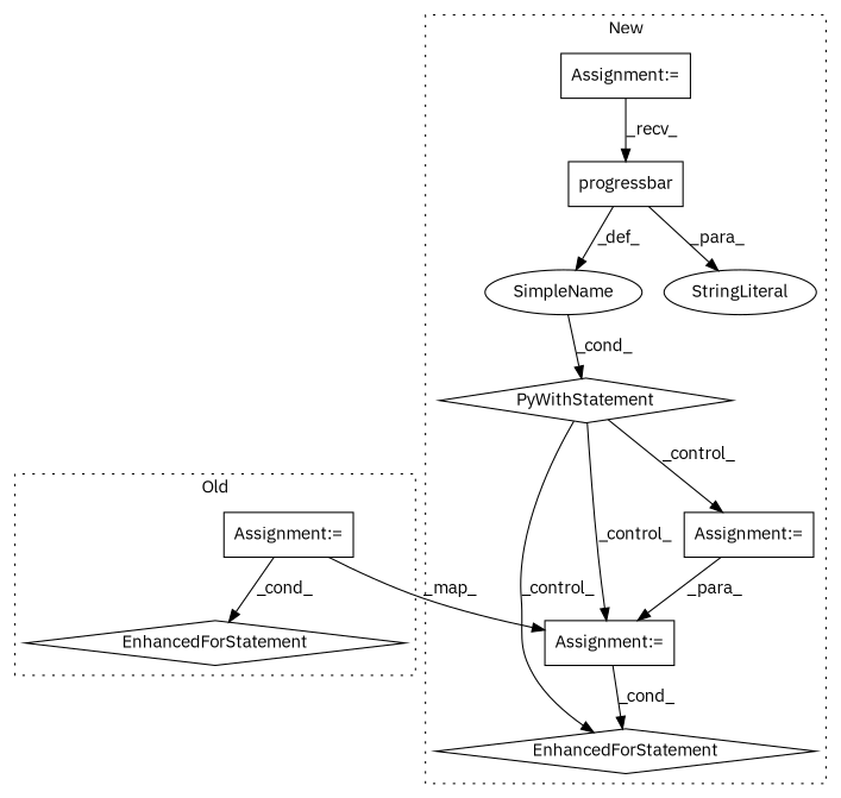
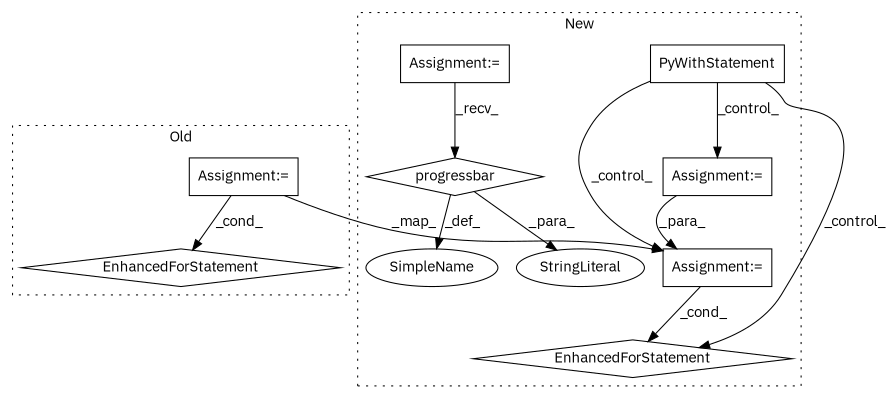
  digraph {
    fontname="IBM Plex Sans"
    node [a=7 fontname="IBM Plex Sans" l="53,2" s="3810,3877" shape=box]
    edge [fontname="IBM Plex Sans"]
    n1 [a=70 label=EnhancedForStatement shape=diamond]
    n2 [label="Assignment:="]
-   n3 [a=32 l="12,1" label=progressbar s="3578,3619"]
+   n3 [a=32 l="12,1" label=progressbar s="3578,3619" shape=diamond]
    n4 [a=70 l="57,2" label=EnhancedForStatement s="3645,3714" shape=diamond]
    n5 [a=42 label=SimpleName shape=ellipse l="" s=""]
-   n6 [a=104 l="10,2" label=PyWithStatement s="3564,3620" shape=diamond]
+   n6 [a=104 l="10,2" label=PyWithStatement s="3564,3620"]
    n7 [l="57,2" label="Assignment:=" s="3645,3714"]
    n8 [l=3 label="Assignment:=" s=3634]
    n9 [l=3 label="Assignment:=" s=1687]
    n10 [a=45 l=23 label=StringLiteral s=3596 shape=ellipse]
    subgraph cluster_1 {
      label=Old
      style=dotted
      n1
      n2
    }
    subgraph cluster_2 {
      label=New
      style=dotted
      n3
      n4
      n5
      n6
      n7
      n8
      n9
      n10
    }
    n2 -> n1 [label=_cond_]
    n2 -> n7 [label=_map_]
    n3 -> n5 [label=_def_]
    n3 -> n10 [label=_para_]
-   n5 -> n6 [label=_cond_]
    n6 -> n4 [label=_control_]
    n6 -> n7 [label=_control_]
    n6 -> n8 [label=_control_]
    n7 -> n4 [label=_cond_]
    n8 -> n7 [label=_para_]
    n9 -> n3 [label=_recv_]
  }
